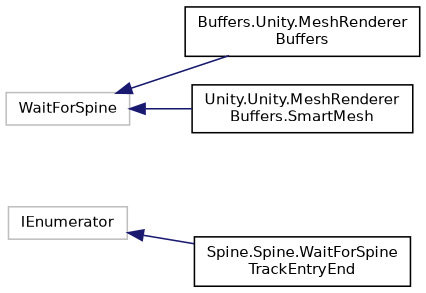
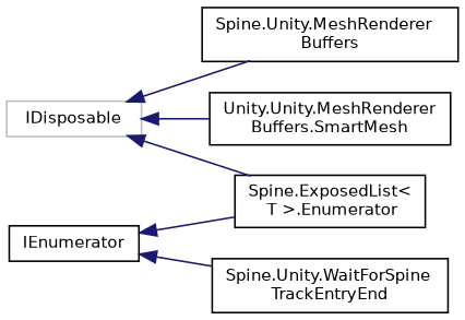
  digraph {
    rankdir=LR
    node [color=black fillcolor=white fontname=Helvetica fontsize=10 shape=record style=filled]
    edge [color=midnightblue dir=back fontname=Helvetica fontsize=10 labelfontname=Helvetica labelfontsize=10 style=solid]
-   n1 [color=grey75 height=0.2 label=WaitForSpine width=0.4]
-   n3 [height=0.2 label="Buffers.Unity.MeshRenderer\lBuffers" width=0.4]
+   n1 [color=grey75 height=0.2 label=IDisposable width=0.4]
+   n2 [height=0.2 label="Spine.ExposedList\<\l T \>.Enumerator" width=0.4]
+   n3 [height=0.2 label="Spine.Unity.MeshRenderer\lBuffers" width=0.4]
    n4 [height=0.2 label="Unity.Unity.MeshRenderer\lBuffers.SmartMesh" width=0.4]
-   n5 [color=grey75 height=0.2 label=IEnumerator width=0.4]
-   n6 [height=0.2 label="Spine.Spine.WaitForSpine\lTrackEntryEnd" width=0.4]
+   n5 [height=0.2 label=IEnumerator width=0.4]
+   n6 [height=0.2 label="Spine.Unity.WaitForSpine\lTrackEntryEnd" width=0.4]
+   n1 -> n2
    n1 -> n3
    n1 -> n4
+   n5 -> n2
    n5 -> n6
  }
